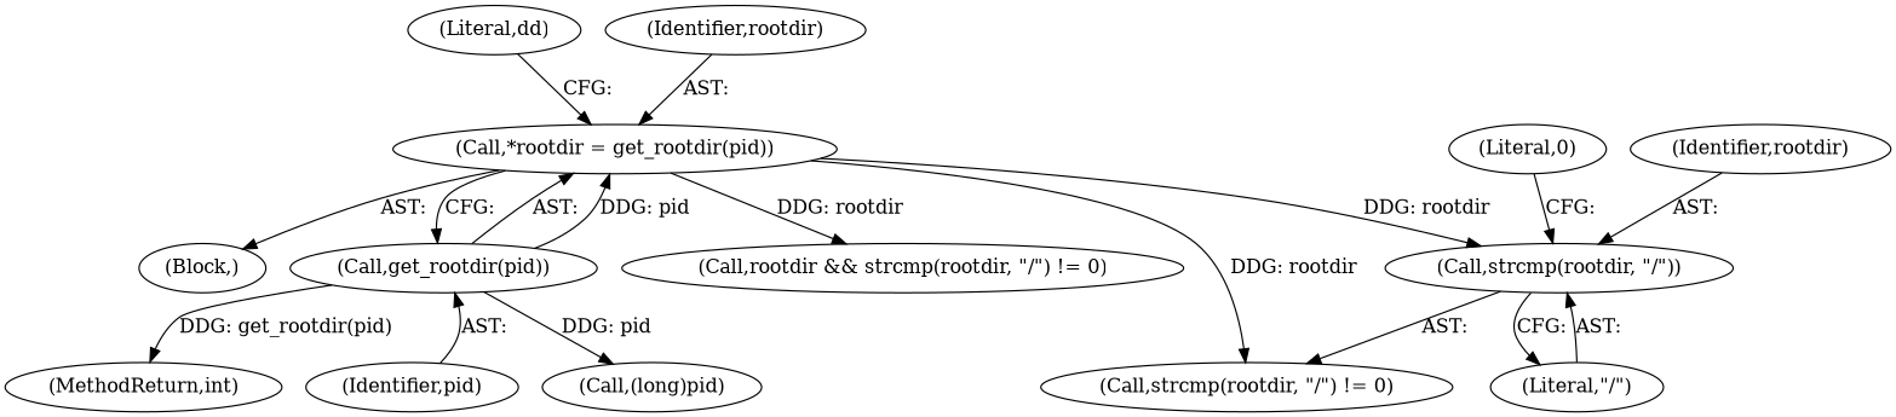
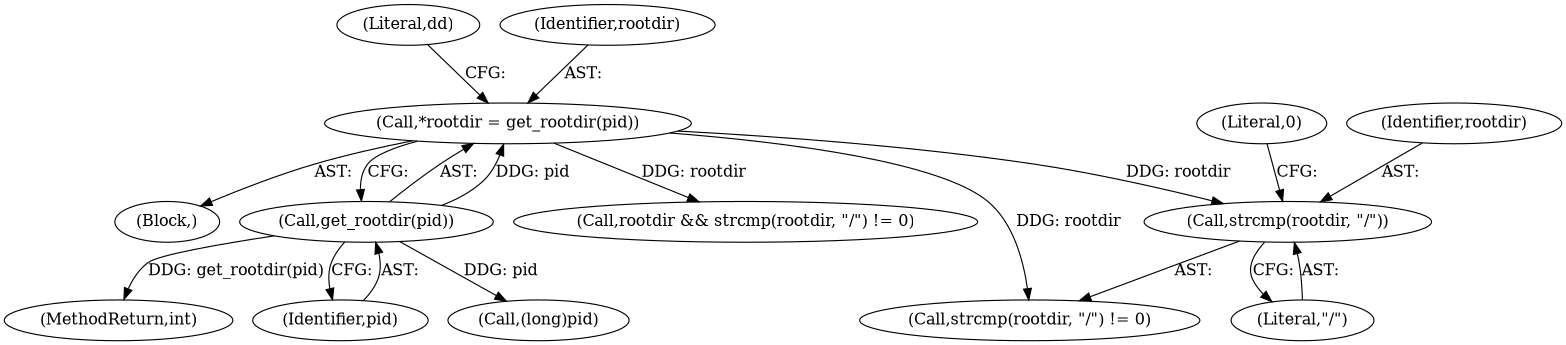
  digraph {
    n1 [label="(Call,strcmp(rootdir, \"/\"))"]
    n2 [label="(Literal,\"/\")"]
    n3 [label="(Call,strcmp(rootdir, \"/\") != 0)"]
    n4 [label="(Call,*rootdir = get_rootdir(pid))"]
    n5 [label="(Call,get_rootdir(pid))"]
    n6 [label="(Block,)"]
    n7 [label="(Call,rootdir && strcmp(rootdir, \"/\") != 0)"]
    n8 [label="(MethodReturn,int)"]
    n9 [label="(Identifier,pid)"]
    n10 [label="(Call,(long)pid)"]
    n11 [label="(Literal,0)"]
    n12 [label="(Literal,dd)"]
    n13 [label="(Identifier,rootdir)"]
    n14 [label="(Identifier,rootdir)"]
    n1 -> n2 [label="CFG: "]
    n1 -> n3 [label="AST: "]
    n2 -> n1 [label="AST: "]
    n4 -> n1 [label="DDG: rootdir"]
    n4 -> n3 [label="DDG: rootdir"]
    n4 -> n5 [label="CFG: "]
    n4 -> n6 [label="AST: "]
    n4 -> n7 [label="DDG: rootdir"]
    n5 -> n4 [label="AST: "]
    n5 -> n4 [label="DDG: pid"]
    n5 -> n8 [label="DDG: get_rootdir(pid)"]
+   n5 -> n9 [label="CFG: "]
    n5 -> n10 [label="DDG: pid"]
    n9 -> n5 [label="AST: "]
    n11 -> n1 [label="CFG: "]
    n12 -> n4 [label="CFG: "]
    n13 -> n4 [label="AST: "]
    n14 -> n1 [label="AST: "]
  }
